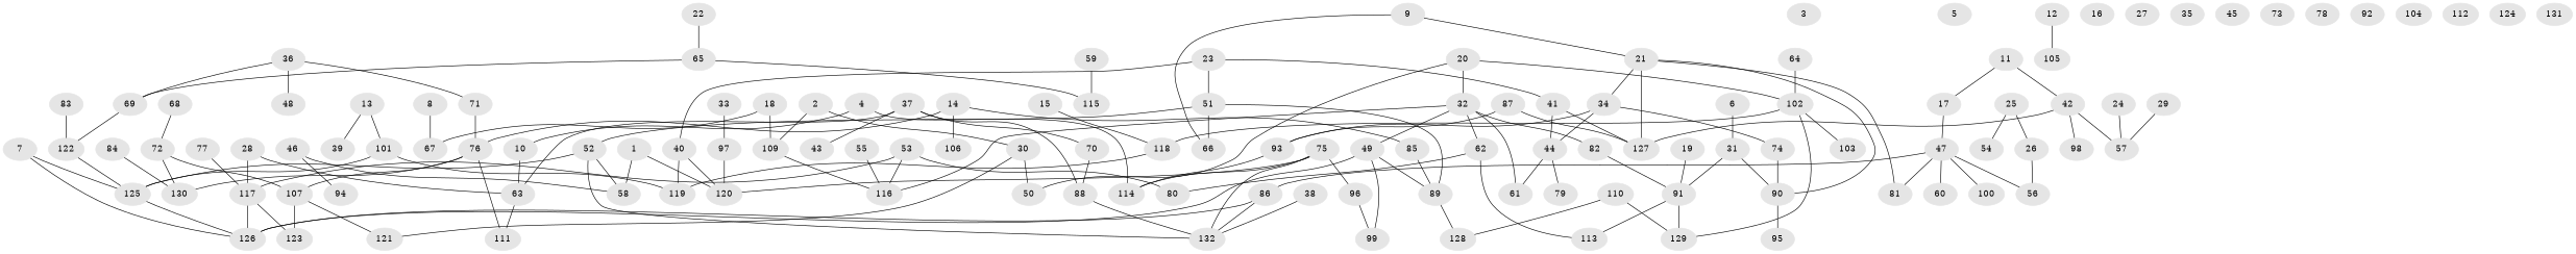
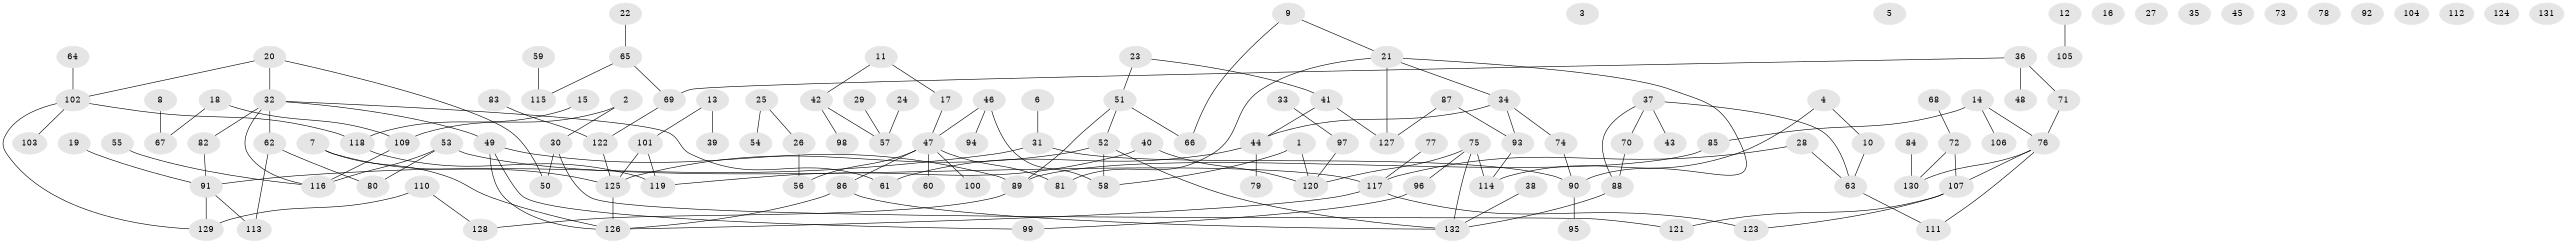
  graph {
    node [color=gray90 style=filled]
    1
    58
    120
    2
    30
    109
    50
    121
    116
    3
    4
    10
    114
    63
    5
    6
    31
    91
    90
    7
    125
    126
    89
    128
    8
    67
    9
    21
    66
    34
    81
    127
    111
    11
    17
    42
    47
    57
    98
    12
    105
    13
    39
    101
    119
    14
    76
    85
    106
    107
    130
    15
    118
    16
    56
    60
    86
    100
    18
    19
    113
    129
    20
    32
    102
    49
    61
    62
    82
    103
    44
    74
    93
    95
    22
    65
    69
    115
    23
    40
    41
    51
    52
    24
    25
    26
    54
    27
    28
    117
    123
    29
    99
    80
    33
    97
    79
    35
    36
    48
    71
    122
    37
    43
    70
    88
    132
    38
    45
    46
    94
    53
    55
    59
    64
    68
    72
    73
    75
    96
    77
    78
    83
    84
    87
    92
    104
    110
    112
    124
    131
    1 -- 58
    1 -- 120
    2 -- 30
    2 -- 109
    30 -- 50
    30 -- 121
    109 -- 116
    4 -- 10
    4 -- 114
    10 -- 63
    63 -- 111
    6 -- 31
    31 -- 91
    31 -- 90
    91 -- 113
    91 -- 129
    90 -- 95
    7 -- 125
    7 -- 126
    125 -- 126
    89 -- 128
    8 -- 67
    9 -- 21
    9 -- 66
    21 -- 90
    21 -- 34
    21 -- 81
    21 -- 127
    34 -- 44
    34 -- 74
    34 -- 93
    11 -- 17
    11 -- 42
    17 -- 47
-   42 -- 127
    42 -- 57
    42 -- 98
    47 -- 81
    47 -- 56
    47 -- 60
    47 -- 86
    47 -- 100
    12 -- 105
    13 -- 39
    13 -- 101
    101 -- 125
    101 -- 119
    14 -- 76
    14 -- 85
    14 -- 106
    76 -- 111
    76 -- 107
    76 -- 130
    85 -- 89
    107 -- 121
    107 -- 123
    15 -- 118
    118 -- 119
    86 -- 126
    86 -- 132
    18 -- 109
    18 -- 67
    19 -- 91
    20 -- 50
    20 -- 32
    20 -- 102
    32 -- 116
    32 -- 49
    32 -- 61
    32 -- 62
    32 -- 82
    102 -- 118
    102 -- 129
    102 -- 103
    49 -- 126
    49 -- 89
    49 -- 99
    62 -- 113
    62 -- 80
    82 -- 91
    44 -- 61
    44 -- 79
    74 -- 90
    93 -- 114
    22 -- 65
    65 -- 69
    65 -- 115
    69 -- 122
-   23 -- 40
    23 -- 41
    23 -- 51
    40 -- 120
    40 -- 119
    41 -- 127
    41 -- 44
    51 -- 89
    51 -- 66
    51 -- 52
    52 -- 58
    52 -- 125
    52 -- 132
    24 -- 57
    25 -- 26
    25 -- 54
    26 -- 56
    28 -- 63
    28 -- 117
    117 -- 126
    117 -- 123
    29 -- 57
    33 -- 97
    97 -- 120
    36 -- 69
    36 -- 48
    36 -- 71
    71 -- 76
    122 -- 125
    37 -- 63
    37 -- 43
    37 -- 70
    37 -- 88
    70 -- 88
    88 -- 132
    38 -- 132
    46 -- 58
+   46 -- 47
    46 -- 94
    53 -- 116
    53 -- 117
    53 -- 80
    55 -- 116
    59 -- 115
    64 -- 102
    68 -- 72
    72 -- 107
    72 -- 130
    75 -- 120
    75 -- 114
    75 -- 132
    75 -- 96
    96 -- 99
    77 -- 117
    83 -- 122
    84 -- 130
    87 -- 127
    87 -- 93
    110 -- 128
    110 -- 129
  }
